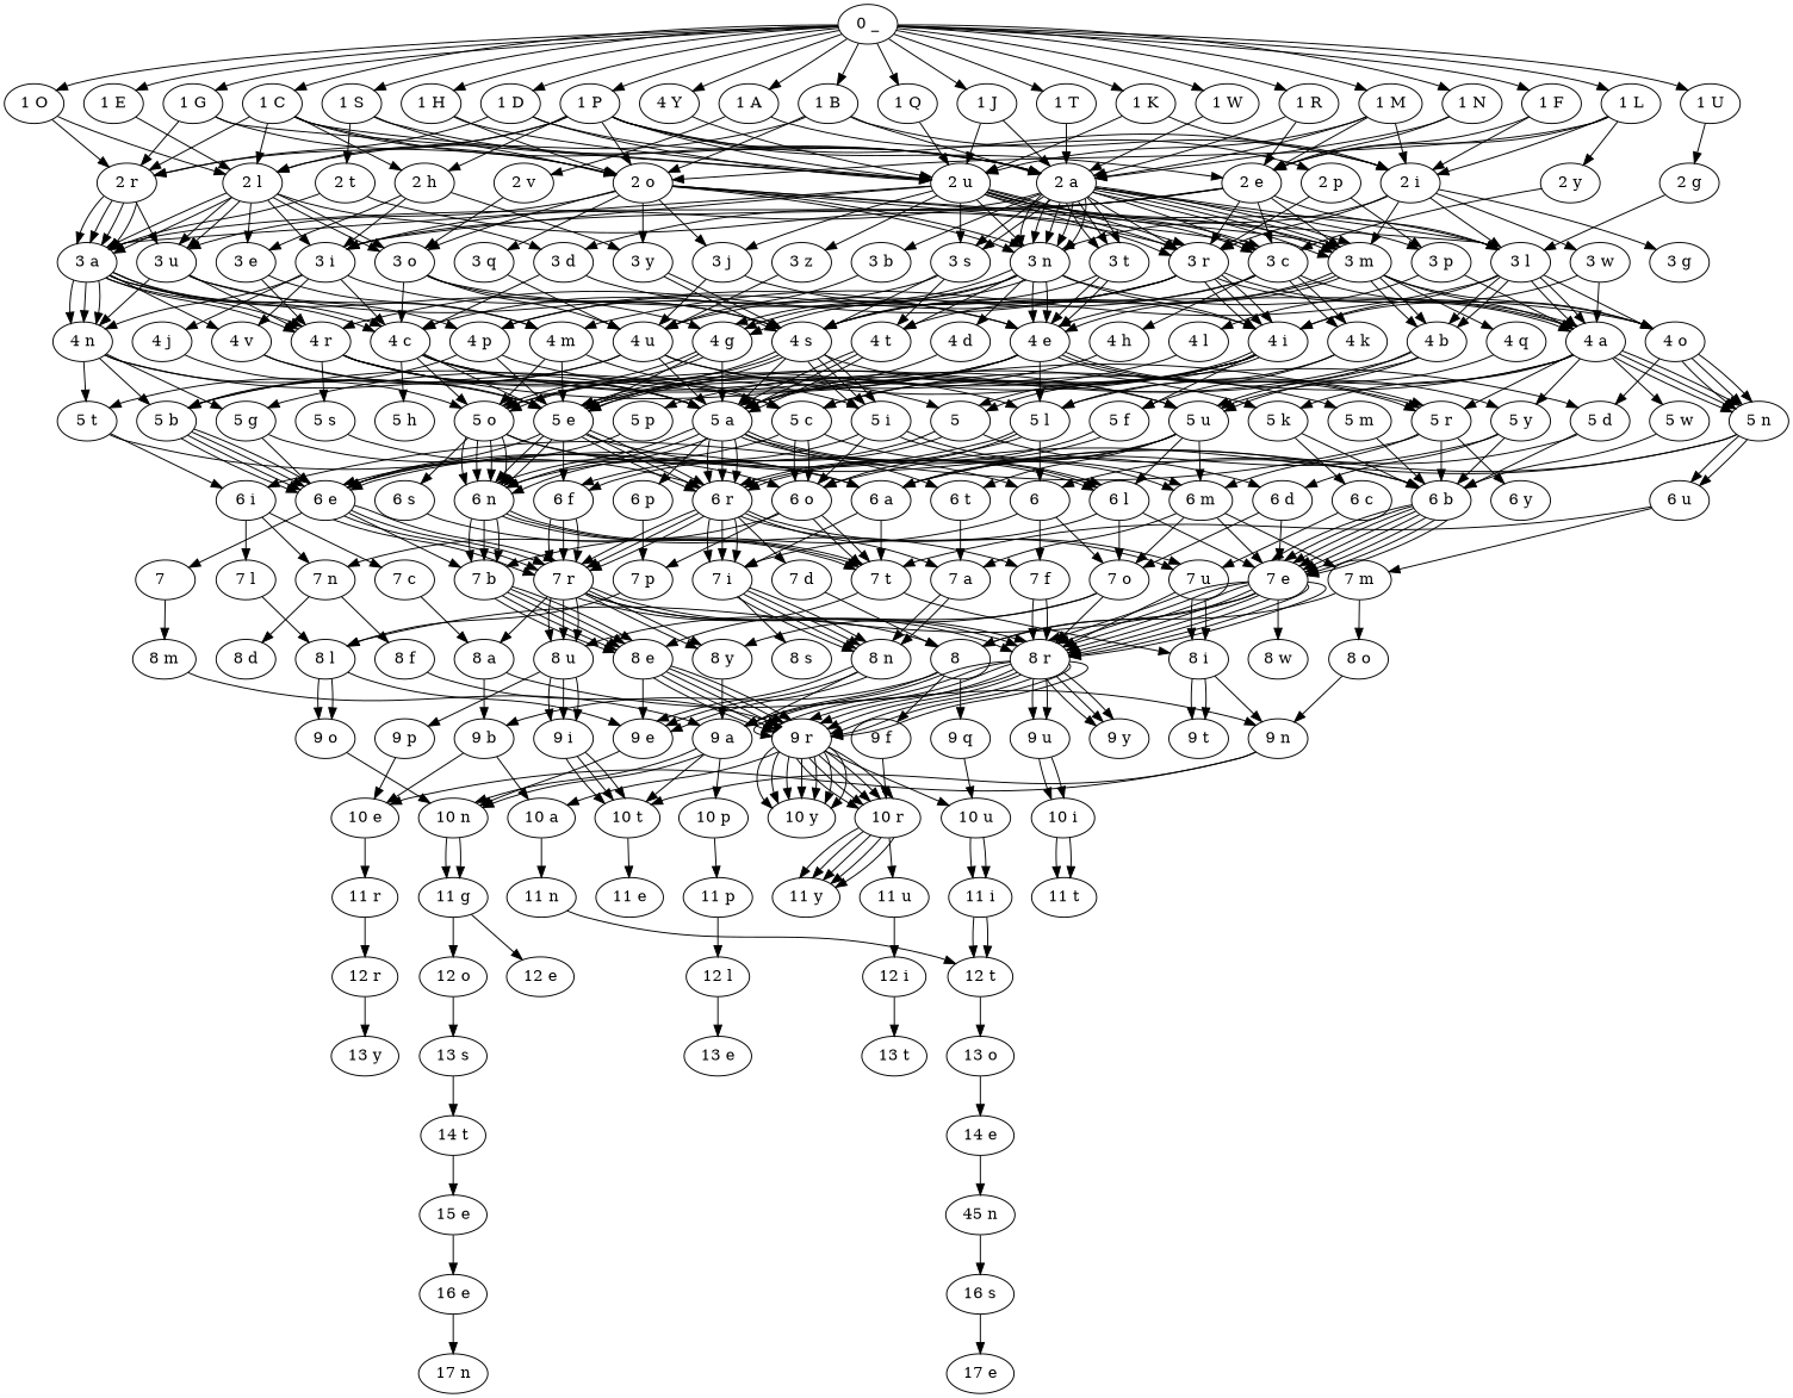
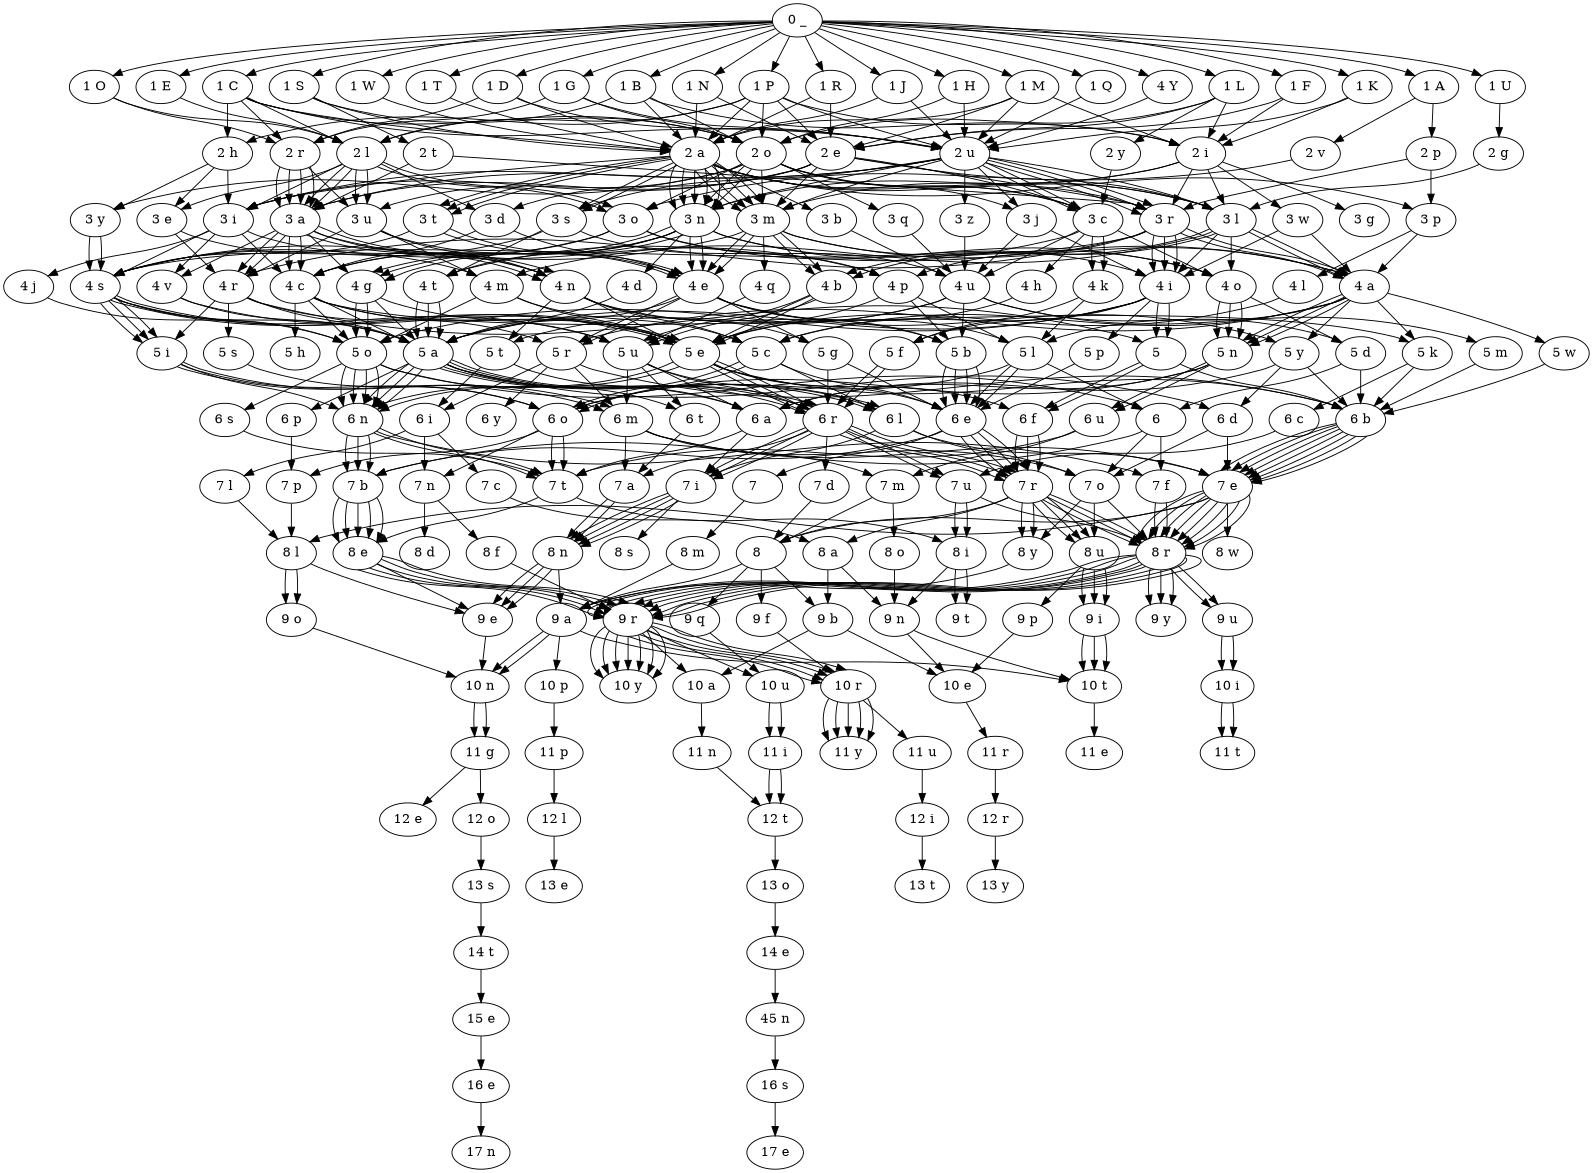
  digraph {
    "0 _"
    "1 A"
    "1 C"
    "1 O"
    "1 T"
    "1 W"
    "1 D"
    "1 F"
    "1 G"
    "1 J"
    "1 M"
    "1 U"
    n13 [label="4 Y"]
    "1 E"
    "1 K"
    "1 N"
    "1 R"
    "1 S"
    "1 B"
    "1 H"
    "1 L"
    "1 P"
    "1 Q"
    "2 p"
    "2 v"
    "2 o"
    "2 r"
    "2 u"
    "2 a"
    "2 h"
    "2 l"
    "2 e"
    "2 i"
    "2 g"
    "2 t"
    "2 y"
    "3 p"
    "3 r"
    "3 o"
    "4 l"
    "4 a"
    "4 i"
    "4 r"
    "4 s"
    "4 p"
    "5 e"
    "5 c"
    "5 k"
    "5 n"
    "5 r"
    "5 l"
    "5 w"
    "5 y"
    "6 e"
    "6 b"
    "6 n"
    "6 r"
    "6 f"
    "7 r"
    "7 b"
    "7  "
    "7 e"
    "7 t"
    "7 f"
    "7 d"
    "7 i"
    "7 u"
    "7 a"
    "5 a"
    "5 o"
    "5  "
    "5 f"
    "5 p"
    "5 i"
    "5 s"
    "5 u"
    "5 b"
    "6 o"
    "6 l"
    "6 d"
    "6 t"
    "6 p"
    "6 a"
    "6  "
    "6 s"
    "7 n"
    "7 p"
    "7 o"
    "8 i"
    "8 e"
    "8 d"
    "8 f"
    "8 l"
    "9 n"
    "9 t"
    "9 r"
    "9 e"
    "4 c"
    "4 o"
    "4 u"
    "5 h"
    "5 d"
    "5 t"
    "5 m"
    "6 m"
    "6 c"
    "8 r"
    "8 u"
    "8 y"
    "8  "
    "8 w"
    "9 y"
    "9 a"
    "9 u"
    "9 p"
    "9 i"
    "3 c"
    "3 n"
    "3 m"
    "3 j"
    "3 l"
    "3 u"
    "3 y"
    "3 q"
    "3 a"
    "3 s"
    "3 i"
    "3 z"
    "3 t"
    "3 b"
    "3 e"
    "3 d"
    "4 t"
    "4 k"
    "4 h"
    "4 g"
    "4 e"
    "4 d"
    "4 b"
    "4 q"
    "4 m"
    "4 n"
    "6 u"
    "7 m"
    "8 o"
    "4 v"
    "5 g"
    "6 i"
    "8 a"
    "8 m"
    "9 b"
    "9 f"
    "9 q"
    "10 p"
    "10 n"
    "10 t"
    "10 i"
    "10 y"
    "10 a"
    "10 r"
    "10 u"
    "4 j"
    "9 o"
    "6 y"
    "8 n"
    "8 s"
    "10 e"
    "11 p"
    "11 g"
    "11 e"
    "12 l"
    "13 e"
    "11 r"
    "12 r"
    "11 t"
    "7 l"
    "7 c"
    "11 n"
    "11 y"
    "11 u"
    "11 i"
    "12 e"
    "12 o"
    "3 g"
    "3 w"
    "12 t"
    "13 y"
    "12 i"
    "13 t"
    "13 o"
    "14 e"
    n192 [label="45 n"]
    "16 s"
    "17 e"
    "13 s"
    "14 t"
    "15 e"
    "16 e"
    "17 n"
    "0 _" -> "1 A"
    "0 _" -> "1 C"
    "0 _" -> "1 O"
    "0 _" -> "1 T"
    "0 _" -> "1 W"
    "0 _" -> "1 D"
    "0 _" -> "1 F"
    "0 _" -> "1 G"
    "0 _" -> "1 J"
    "0 _" -> "1 M"
    "0 _" -> "1 U"
    "0 _" -> n13
    "0 _" -> "1 E"
    "0 _" -> "1 K"
    "0 _" -> "1 N"
    "0 _" -> "1 R"
    "0 _" -> "1 S"
    "0 _" -> "1 B"
    "0 _" -> "1 H"
    "0 _" -> "1 L"
    "0 _" -> "1 P"
    "0 _" -> "1 Q"
    "1 A" -> "2 p"
    "1 A" -> "2 v"
    "1 C" -> "2 o"
    "1 C" -> "2 r"
    "1 C" -> "2 u"
    "1 C" -> "2 a"
    "1 C" -> "2 h"
    "1 C" -> "2 l"
    "1 O" -> "2 r"
    "1 O" -> "2 l"
    "1 T" -> "2 a"
    "1 W" -> "2 a"
    "1 D" -> "2 r"
    "1 D" -> "2 u"
    "1 D" -> "2 a"
    "1 F" -> "2 e"
    "1 F" -> "2 i"
    "1 G" -> "2 o"
    "1 G" -> "2 r"
    "1 G" -> "2 u"
    "1 J" -> "2 u"
    "1 J" -> "2 a"
    "1 M" -> "2 u"
    "1 M" -> "2 a"
    "1 M" -> "2 e"
    "1 M" -> "2 i"
    "1 U" -> "2 g"
    n13 -> "2 u"
    "1 E" -> "2 l"
    "1 K" -> "2 u"
    "1 K" -> "2 i"
    "1 N" -> "2 a"
    "1 N" -> "2 e"
    "1 R" -> "2 a"
    "1 R" -> "2 e"
    "1 S" -> "2 o"
    "1 S" -> "2 a"
    "1 S" -> "2 t"
    "1 B" -> "2 o"
    "1 B" -> "2 a"
    "1 B" -> "2 l"
    "1 B" -> "2 i"
    "1 H" -> "2 o"
    "1 H" -> "2 u"
    "1 L" -> "2 o"
    "1 L" -> "2 e"
    "1 L" -> "2 i"
    "1 L" -> "2 y"
    "1 P" -> "2 o"
-   "1 P" -> "2 r"
    "1 P" -> "2 u"
    "1 P" -> "2 a"
    "1 P" -> "2 h"
    "1 P" -> "2 l"
    "1 P" -> "2 e"
    "1 P" -> "2 i"
    "1 Q" -> "2 u"
    "2 p" -> "3 p"
    "2 p" -> "3 r"
    "2 v" -> "3 o"
    "2 o" -> "3 o"
    "2 o" -> "3 c"
    "2 o" -> "3 n"
    "2 o" -> "3 n"
    "2 o" -> "3 m"
    "2 o" -> "3 j"
    "2 o" -> "3 l"
    "2 o" -> "3 u"
    "2 o" -> "3 y"
    "2 o" -> "3 q"
    "2 r" -> "3 u"
    "2 r" -> "3 a"
    "2 r" -> "3 a"
    "2 r" -> "3 a"
    "2 r" -> "3 a"
    "2 u" -> "3 r"
    "2 u" -> "3 r"
    "2 u" -> "3 r"
    "2 u" -> "3 c"
    "2 u" -> "3 c"
    "2 u" -> "3 n"
    "2 u" -> "3 m"
    "2 u" -> "3 j"
    "2 u" -> "3 l"
    "2 u" -> "3 a"
    "2 u" -> "3 s"
    "2 u" -> "3 i"
    "2 u" -> "3 z"
    "2 a" -> "3 p"
    "2 a" -> "3 r"
    "2 a" -> "3 c"
    "2 a" -> "3 n"
    "2 a" -> "3 n"
    "2 a" -> "3 n"
    "2 a" -> "3 n"
    "2 a" -> "3 n"
    "2 a" -> "3 m"
    "2 a" -> "3 m"
    "2 a" -> "3 m"
    "2 a" -> "3 m"
    "2 a" -> "3 l"
    "2 a" -> "3 s"
    "2 a" -> "3 s"
    "2 a" -> "3 i"
    "2 a" -> "3 t"
    "2 a" -> "3 t"
    "2 a" -> "3 t"
    "2 a" -> "3 b"
    "2 h" -> "3 y"
    "2 h" -> "3 i"
    "2 h" -> "3 e"
    "2 l" -> "3 o"
    "2 l" -> "3 o"
    "2 l" -> "3 u"
    "2 l" -> "3 u"
    "2 l" -> "3 a"
    "2 l" -> "3 a"
    "2 l" -> "3 i"
    "2 l" -> "3 e"
    "2 l" -> "3 d"
    "2 e" -> "3 r"
    "2 e" -> "3 c"
    "2 e" -> "3 m"
    "2 e" -> "3 l"
    "2 e" -> "3 a"
    "2 e" -> "3 i"
    "2 e" -> "3 d"
    "2 i" -> "3 r"
    "2 i" -> "3 n"
    "2 i" -> "3 m"
    "2 i" -> "3 l"
    "2 i" -> "3 g"
    "2 i" -> "3 w"
    "2 g" -> "3 l"
    "2 t" -> "3 r"
    "2 t" -> "3 a"
    "2 y" -> "3 c"
    "3 p" -> "4 l"
    "3 p" -> "4 a"
    "3 r" -> "4 a"
    "3 r" -> "4 a"
    "3 r" -> "4 i"
    "3 r" -> "4 i"
    "3 r" -> "4 i"
    "3 r" -> "4 r"
    "3 r" -> "4 s"
    "3 r" -> "4 p"
    "3 o" -> "4 s"
    "3 o" -> "4 c"
    "3 o" -> "4 o"
    "3 o" -> "4 u"
    "4 l" -> "5 e"
    "4 a" -> "5 c"
    "4 a" -> "5 k"
    "4 a" -> "5 n"
    "4 a" -> "5 n"
    "4 a" -> "5 n"
    "4 a" -> "5 r"
    "4 a" -> "5 l"
    "4 a" -> "5 w"
    "4 a" -> "5 y"
    "4 i" -> "5 c"
    "4 i" -> "5 a"
    "4 i" -> "5 o"
    "4 i" -> "5  "
    "4 i" -> "5  "
    "4 i" -> "5 f"
    "4 i" -> "5 p"
    "4 r" -> "5 r"
    "4 r" -> "5 a"
    "4 r" -> "5  "
    "4 r" -> "5 i"
    "4 r" -> "5 s"
    "4 s" -> "5 e"
    "4 s" -> "5 e"
    "4 s" -> "5 a"
    "4 s" -> "5 o"
    "4 s" -> "5 i"
    "4 s" -> "5 i"
    "4 s" -> "5 i"
    "4 s" -> "5 u"
    "4 p" -> "5 e"
    "4 p" -> "5 l"
    "4 p" -> "5 b"
    "5 e" -> "6 e"
    "5 e" -> "6 b"
    "5 e" -> "6 n"
    "5 e" -> "6 n"
    "5 e" -> "6 r"
    "5 e" -> "6 r"
    "5 e" -> "6 r"
    "5 e" -> "6 f"
    "5 c" -> "6 e"
    "5 c" -> "6 o"
    "5 c" -> "6 o"
    "5 c" -> "6 l"
    "5 k" -> "6 b"
    "5 k" -> "6 c"
    "5 n" -> "6 o"
    "5 n" -> "6 a"
    "5 n" -> "6 u"
    "5 n" -> "6 u"
    "5 r" -> "6 b"
    "5 r" -> "6 m"
    "5 r" -> "6 i"
    "5 r" -> "6 y"
    "5 l" -> "6 e"
    "5 l" -> "6 e"
    "5 l" -> "6 o"
    "5 l" -> "6  "
    "5 w" -> "6 b"
    "5 y" -> "6 b"
    "5 y" -> "6 d"
    "5 y" -> "6 a"
    "6 e" -> "7 r"
    "6 e" -> "7 r"
    "6 e" -> "7 r"
    "6 e" -> "7 r"
    "6 e" -> "7 b"
    "6 e" -> "7  "
    "6 b" -> "7 e"
    "6 b" -> "7 e"
    "6 b" -> "7 e"
    "6 b" -> "7 e"
    "6 b" -> "7 e"
    "6 b" -> "7 e"
    "6 b" -> "7 e"
    "6 b" -> "7 e"
    "6 n" -> "7 b"
    "6 n" -> "7 b"
    "6 n" -> "7 b"
    "6 n" -> "7 t"
    "6 n" -> "7 t"
    "6 n" -> "7 f"
    "6 r" -> "7 r"
    "6 r" -> "7 r"
    "6 r" -> "7 r"
    "6 r" -> "7 d"
    "6 r" -> "7 i"
    "6 r" -> "7 i"
    "6 r" -> "7 i"
    "6 r" -> "7 u"
    "6 r" -> "7 u"
    "6 r" -> "7 a"
    "6 f" -> "7 r"
    "6 f" -> "7 r"
    "6 f" -> "7 r"
    "7 r" -> "8 r"
    "7 r" -> "8 r"
    "7 r" -> "8 r"
    "7 r" -> "8 u"
    "7 r" -> "8 u"
    "7 r" -> "8 u"
    "7 r" -> "8 y"
    "7 r" -> "8 y"
    "7 r" -> "8  "
    "7 r" -> "8 a"
    "7 b" -> "8 e"
    "7 b" -> "8 e"
    "7 b" -> "8 e"
    "7 b" -> "8 e"
    "7 b" -> "8 e"
    "7  " -> "8 m"
    "7 e" -> "8 l"
    "7 e" -> "8 r"
    "7 e" -> "8 r"
    "7 e" -> "8 r"
    "7 e" -> "8 r"
    "7 e" -> "8 r"
    "7 e" -> "8 r"
    "7 e" -> "8 r"
    "7 e" -> "8 r"
    "7 e" -> "8  "
    "7 e" -> "8 w"
    "7 t" -> "8 i"
    "7 t" -> "8 e"
    "7 f" -> "8 r"
    "7 f" -> "8 r"
    "7 d" -> "8  "
    "7 i" -> "8 n"
    "7 i" -> "8 n"
    "7 i" -> "8 n"
    "7 i" -> "8 n"
    "7 i" -> "8 s"
    "7 u" -> "8 i"
    "7 u" -> "8 i"
    "7 u" -> "8 r"
    "7 a" -> "8 n"
    "7 a" -> "8 n"
    "5 a" -> "6 n"
    "5 a" -> "6 n"
    "5 a" -> "6 n"
    "5 a" -> "6 r"
    "5 a" -> "6 r"
    "5 a" -> "6 r"
    "5 a" -> "6 l"
    "5 a" -> "6 l"
    "5 a" -> "6 d"
    "5 a" -> "6 t"
    "5 a" -> "6 p"
    "5 o" -> "6 n"
    "5 o" -> "6 n"
    "5 o" -> "6 n"
    "5 o" -> "6 n"
    "5 o" -> "6 a"
    "5 o" -> "6  "
    "5 o" -> "6 s"
    "5  " -> "6 b"
    "5  " -> "6 f"
    "5  " -> "6 f"
    "5 f" -> "6 r"
    "5 f" -> "6 r"
    "5 p" -> "6 e"
    "5 i" -> "6 n"
    "5 i" -> "6 o"
    "5 i" -> "6 m"
    "5 i" -> "6 m"
    "5 s" -> "6 o"
    "5 u" -> "6 r"
    "5 u" -> "6 l"
    "5 u" -> "6 t"
    "5 u" -> "6 a"
    "5 u" -> "6 m"
    "5 b" -> "6 e"
    "5 b" -> "6 e"
    "5 b" -> "6 e"
    "5 b" -> "6 e"
    "6 o" -> "7 t"
    "6 o" -> "7 t"
    "6 o" -> "7 n"
    "6 o" -> "7 p"
    "6 l" -> "7 e"
    "6 l" -> "7 i"
    "6 l" -> "7 o"
    "6 d" -> "7 e"
    "6 d" -> "7 o"
    "6 t" -> "7 a"
    "6 p" -> "7 p"
    "6 a" -> "7 t"
    "6 a" -> "7 i"
    "6  " -> "7 b"
    "6  " -> "7 f"
    "6  " -> "7 o"
    "6 s" -> "7 t"
    "7 n" -> "8 d"
    "7 n" -> "8 f"
    "7 p" -> "8 l"
    "7 o" -> "8 r"
    "7 o" -> "8 u"
    "7 o" -> "8 y"
    "8 i" -> "9 n"
    "8 i" -> "9 t"
    "8 i" -> "9 t"
    "8 e" -> "9 r"
    "8 e" -> "9 r"
    "8 e" -> "9 r"
    "8 e" -> "9 r"
    "8 e" -> "9 r"
    "8 e" -> "9 e"
    "8 f" -> "9 r"
    "8 l" -> "9 e"
    "8 l" -> "9 o"
    "8 l" -> "9 o"
    "9 n" -> "10 t"
    "9 n" -> "10 e"
    "9 r" -> "10 y"
    "9 r" -> "10 y"
    "9 r" -> "10 y"
    "9 r" -> "10 y"
    "9 r" -> "10 y"
    "9 r" -> "10 y"
    "9 r" -> "10 y"
    "9 r" -> "10 a"
    "9 r" -> "10 r"
    "9 r" -> "10 r"
    "9 r" -> "10 r"
    "9 r" -> "10 r"
    "9 r" -> "10 r"
    "9 r" -> "10 u"
    "9 e" -> "10 n"
    "4 c" -> "5 e"
    "4 c" -> "5 k"
    "4 c" -> "5 a"
    "4 c" -> "5 o"
    "4 c" -> "5 u"
    "4 c" -> "5 h"
    "4 o" -> "5 n"
    "4 o" -> "5 n"
    "4 o" -> "5 n"
    "4 o" -> "5 d"
    "4 u" -> "5 a"
    "4 u" -> "5 b"
    "4 u" -> "5 d"
    "4 u" -> "5 t"
    "4 u" -> "5 m"
    "5 d" -> "6 b"
    "5 d" -> "6  "
    "5 t" -> "6 a"
    "5 t" -> "6 i"
    "5 m" -> "6 b"
    "6 m" -> "7 e"
    "6 m" -> "7 a"
    "6 m" -> "7 o"
    "6 m" -> "7 m"
    "6 c" -> "7 u"
    "8 r" -> "9 r"
    "8 r" -> "9 r"
    "8 r" -> "9 r"
    "8 r" -> "9 r"
    "8 r" -> "9 r"
    "8 r" -> "9 r"
    "8 r" -> "9 r"
    "8 r" -> "9 r"
    "8 r" -> "9 y"
    "8 r" -> "9 y"
    "8 r" -> "9 y"
    "8 r" -> "9 a"
    "8 r" -> "9 u"
    "8 r" -> "9 u"
    "8 u" -> "9 p"
    "8 u" -> "9 i"
    "8 u" -> "9 i"
    "8 u" -> "9 i"
    "8 y" -> "9 a"
    "8  " -> "9 a"
    "8  " -> "9 b"
    "8  " -> "9 f"
    "8  " -> "9 q"
    "9 a" -> "10 p"
    "9 a" -> "10 n"
    "9 a" -> "10 n"
    "9 a" -> "10 t"
    "9 u" -> "10 i"
    "9 u" -> "10 i"
    "9 p" -> "10 e"
    "9 i" -> "10 t"
    "9 i" -> "10 t"
    "9 i" -> "10 t"
    "3 c" -> "4 o"
    "3 c" -> "4 u"
    "3 c" -> "4 t"
    "3 c" -> "4 k"
    "3 c" -> "4 k"
    "3 c" -> "4 h"
    "3 n" -> "4 a"
    "3 n" -> "4 i"
    "3 n" -> "4 c"
    "3 n" -> "4 t"
    "3 n" -> "4 g"
    "3 n" -> "4 g"
    "3 n" -> "4 g"
    "3 n" -> "4 e"
    "3 n" -> "4 e"
    "3 n" -> "4 d"
    "3 m" -> "4 a"
    "3 m" -> "4 s"
    "3 m" -> "4 o"
    "3 m" -> "4 e"
    "3 m" -> "4 e"
    "3 m" -> "4 b"
    "3 m" -> "4 b"
    "3 m" -> "4 q"
    "3 j" -> "4 i"
    "3 j" -> "4 u"
    "3 l" -> "4 a"
    "3 l" -> "4 a"
    "3 l" -> "4 i"
    "3 l" -> "4 o"
    "3 l" -> "4 b"
    "3 l" -> "4 b"
    "3 l" -> "4 m"
    "3 u" -> "4 r"
    "3 u" -> "4 e"
    "3 u" -> "4 m"
    "3 u" -> "4 n"
    "3 y" -> "4 s"
    "3 y" -> "4 s"
    "3 q" -> "4 u"
    "3 a" -> "4 r"
    "3 a" -> "4 r"
    "3 a" -> "4 p"
    "3 a" -> "4 c"
    "3 a" -> "4 c"
    "3 a" -> "4 g"
    "3 a" -> "4 n"
    "3 a" -> "4 n"
    "3 a" -> "4 n"
    "3 a" -> "4 v"
    "3 s" -> "4 s"
    "3 s" -> "4 p"
    "3 s" -> "4 t"
    "3 i" -> "4 s"
    "3 i" -> "4 c"
    "3 i" -> "4 n"
    "3 i" -> "4 v"
    "3 i" -> "4 j"
    "3 z" -> "4 u"
    "3 t" -> "4 s"
    "3 t" -> "4 e"
    "3 t" -> "4 e"
    "3 b" -> "4 u"
    "3 e" -> "4 r"
    "3 e" -> "4 m"
    "3 d" -> "4 c"
    "3 d" -> "4 e"
    "4 t" -> "5 a"
    "4 t" -> "5 a"
    "4 t" -> "5 a"
    "4 k" -> "5 l"
    "4 k" -> "5 f"
    "4 h" -> "5 e"
    "4 g" -> "5 e"
    "4 g" -> "5 a"
    "4 g" -> "5 o"
    "4 g" -> "5 o"
    "4 e" -> "5 r"
    "4 e" -> "5 r"
    "4 e" -> "5 l"
    "4 e" -> "5 y"
    "4 e" -> "5 a"
    "4 e" -> "5 b"
    "4 e" -> "5 g"
    "4 d" -> "5 a"
    "4 b" -> "5 e"
    "4 b" -> "5 e"
    "4 b" -> "5 u"
    "4 b" -> "5 u"
    "4 q" -> "5 u"
    "4 m" -> "5 e"
    "4 m" -> "5 c"
    "4 m" -> "5 o"
    "4 n" -> "5 e"
    "4 n" -> "5 c"
    "4 n" -> "5 b"
    "4 n" -> "5 t"
    "4 n" -> "5 g"
    "6 u" -> "7 t"
    "6 u" -> "7 m"
    "7 m" -> "8  "
    "7 m" -> "8 o"
    "8 o" -> "9 n"
    "4 v" -> "5 e"
    "4 v" -> "5 a"
    "5 g" -> "6 e"
    "5 g" -> "6 r"
    "6 i" -> "7 n"
    "6 i" -> "7 l"
    "6 i" -> "7 c"
    "8 a" -> "9 n"
    "8 a" -> "9 b"
    "8 m" -> "9 a"
    "9 b" -> "10 a"
    "9 b" -> "10 e"
    "9 f" -> "10 r"
    "9 q" -> "10 u"
    "10 p" -> "11 p"
    "10 n" -> "11 g"
    "10 n" -> "11 g"
    "10 t" -> "11 e"
    "10 i" -> "11 t"
    "10 i" -> "11 t"
    "10 a" -> "11 n"
    "10 r" -> "11 y"
    "10 r" -> "11 y"
    "10 r" -> "11 y"
    "10 r" -> "11 y"
    "10 r" -> "11 y"
    "10 r" -> "11 u"
    "10 u" -> "11 i"
    "10 u" -> "11 i"
    "4 j" -> "5 o"
    "9 o" -> "10 n"
    "8 n" -> "9 e"
    "8 n" -> "9 e"
    "8 n" -> "9 e"
    "8 n" -> "9 a"
    "10 e" -> "11 r"
    "11 p" -> "12 l"
    "11 g" -> "12 e"
    "11 g" -> "12 o"
    "12 l" -> "13 e"
    "11 r" -> "12 r"
    "12 r" -> "13 y"
    "7 l" -> "8 l"
    "7 c" -> "8 a"
    "11 n" -> "12 t"
    "11 u" -> "12 i"
    "11 i" -> "12 t"
    "11 i" -> "12 t"
    "12 o" -> "13 s"
    "3 w" -> "4 a"
    "3 w" -> "4 i"
    "12 t" -> "13 o"
    "12 i" -> "13 t"
    "13 o" -> "14 e"
    "14 e" -> n192
    n192 -> "16 s"
    "16 s" -> "17 e"
    "13 s" -> "14 t"
    "14 t" -> "15 e"
    "15 e" -> "16 e"
    "16 e" -> "17 n"
  }
